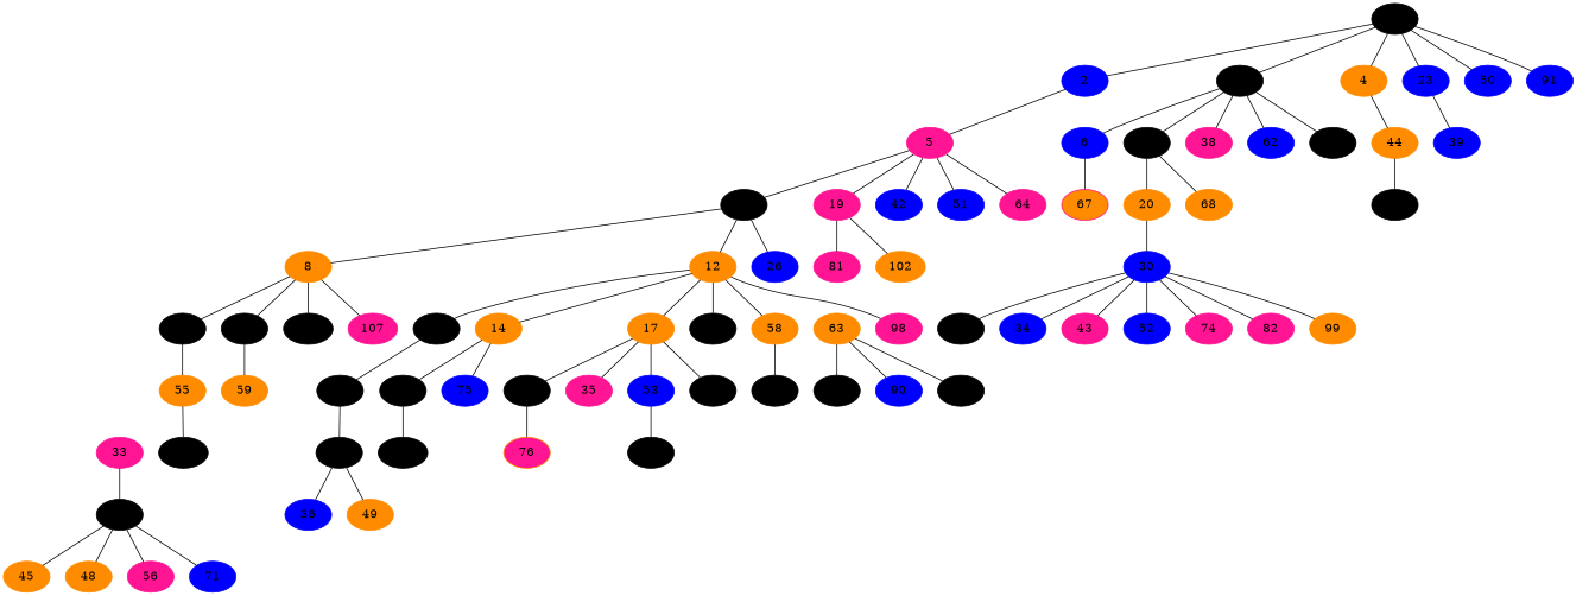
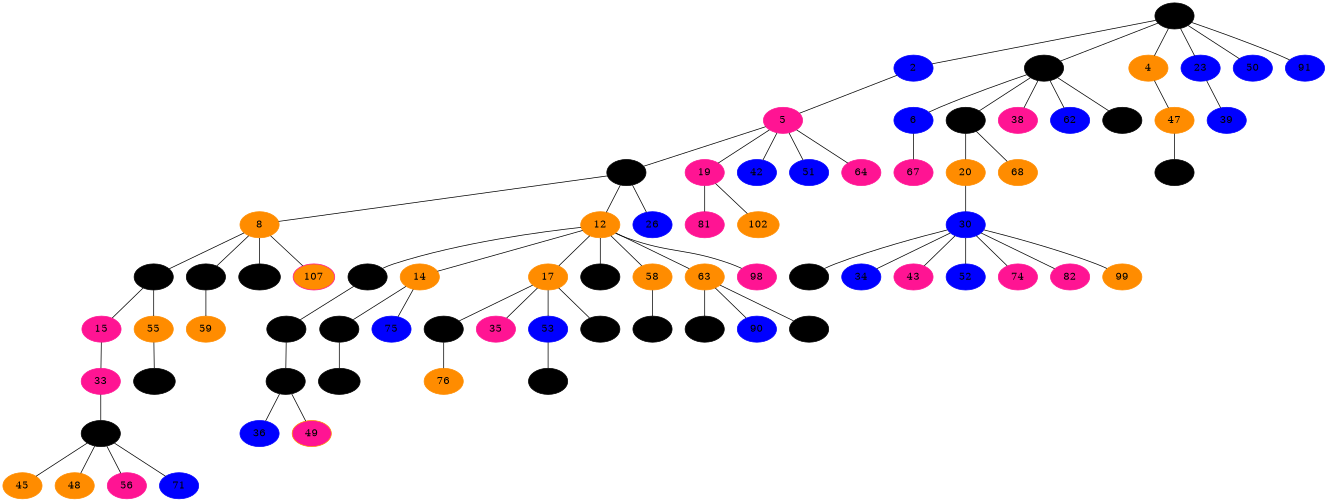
  graph {
    node [color=black style=filled]
    1 [super="+18"]
    2 [color=blue super="+105"]
    3 [super="+10"]
    4 [color=darkorange]
    23 [color=blue]
    50 [color=blue]
    91 [color=blue]
    5 [color=deeppink super="+37"]
    6 [color=blue super="+24"]
    16 [super="+94"]
    38 [color=deeppink]
    62 [color=blue]
    69
-   44 [color=darkorange super="+78"]
+   44 [color=darkorange super="+78" label=47]
    39 [color=blue]
    7
    19 [color=deeppink super="+21"]
    42 [color=blue]
    51 [color=blue super="+87"]
    n20 [color=deeppink label=64]
-   67 [color=deeppink fillcolor=darkorange]
+   67 [color=deeppink]
    20 [color=darkorange super="+72"]
    68 [color=darkorange super="+89"]
    84
    8 [color=darkorange super="+95"]
    12 [color=darkorange super="+28"]
    26 [color=blue super="+97"]
    81 [color=deeppink]
    102 [color=darkorange]
    9
    11 [super="+40"]
    104 [super="+106"]
-   107 [color=deeppink]
+   107 [color=deeppink fillcolor=darkorange]
    13 [super="+86"]
    14 [color=darkorange]
    17 [color=darkorange super="+22"]
    46 [super="+61"]
    58 [color=darkorange]
    63 [color=darkorange super="+83"]
    98 [color=deeppink]
+   15 [color=deeppink super="+108"]
    55 [color=darkorange super="+85"]
    59 [color=darkorange]
    33 [color=deeppink]
    103
    25 [super="+100"]
    73 [super="+92"]
    75 [color=blue]
    31 [super="+64"]
    35 [color=deeppink]
    53 [color=blue super="+65"]
    77
    88
    70 [super="+109"]
    90 [color=blue]
    96
    27 [super="+29"]
    101
    41 [super="+47"]
    30 [color=blue super="+60"]
-   76 [color=darkorange fillcolor=deeppink]
+   76 [color=darkorange]
    93
    32
    34 [color=blue]
    43 [color=deeppink]
    52 [color=blue super="+80"]
    74 [color=deeppink]
    82 [color=deeppink]
    99 [color=darkorange]
    36 [color=blue super="+57"]
-   49 [color=darkorange]
+   49 [color=darkorange fillcolor=deeppink]
    45 [color=darkorange]
    48 [color=darkorange super="+79"]
    56 [color=deeppink super="+66"]
    71 [color=blue]
    1 -- 2
    1 -- 3
    1 -- 4
    1 -- 23
    1 -- 50
    1 -- 91
    2 -- 5
    3 -- 6
    3 -- 16
    3 -- 38
    3 -- 62
    3 -- 69
    4 -- 44
    23 -- 39
    5 -- 7
    5 -- 19
    5 -- 42
    5 -- 51
    5 -- n20
    6 -- 67
    16 -- 20
    16 -- 68
    44 -- 84
    7 -- 8
    7 -- 12
    7 -- 26
    19 -- 81
    19 -- 102
    20 -- 30
    8 -- 9
    8 -- 11
    8 -- 104
    8 -- 107
    12 -- 13
    12 -- 14
    12 -- 17
    12 -- 46
    12 -- 58
+   12 -- 63
    12 -- 98
+   9 -- 15
    9 -- 55
    11 -- 59
    13 -- 25
    14 -- 73
    14 -- 75
    17 -- 31
    17 -- 35
    17 -- 53
    17 -- 77
    58 -- 88
    63 -- 70
    63 -- 90
    63 -- 96
+   15 -- 33
    55 -- 103
    33 -- 41
    25 -- 27
    73 -- 101
    31 -- 76
    53 -- 93
    27 -- 36
    27 -- 49
    41 -- 45
    41 -- 48
    41 -- 56
    41 -- 71
    30 -- 32
    30 -- 34
    30 -- 43
    30 -- 52
    30 -- 74
    30 -- 82
    30 -- 99
  }
